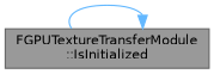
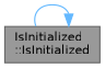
  digraph {
    rankdir=LR
-   n1 [color=gray40 fillcolor=grey60 fontcolor=black fontname=Helvetica fontsize=10 height=0.2 label="FGPUTextureTransferModule\l::IsInitialized" shape=box style=filled width=0.4]
+   n1 [color=gray40 fillcolor=grey60 fontcolor=black fontname=Helvetica fontsize=10 height=0.2 label="IsInitialized\l::IsInitialized" shape=box style=filled width=0.4]
    n1 -> n1 [color=steelblue1 fontname=Helvetica fontsize=10 labelfontname=Helvetica labelfontsize=10 style=solid]
  }
